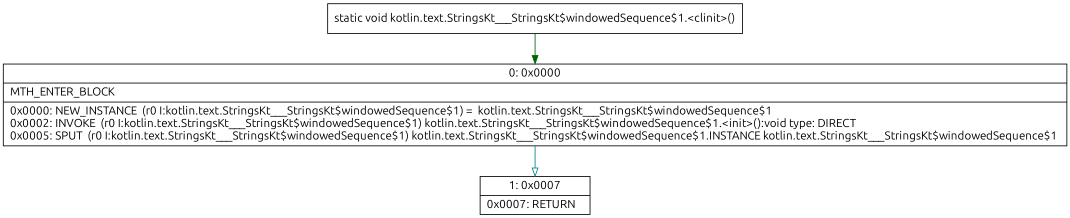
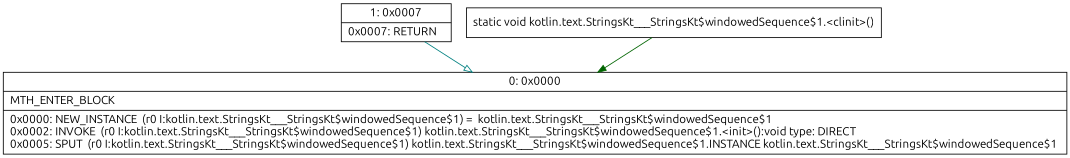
  digraph {
    fontname=Ubuntu
    node [shape=record fontname=Ubuntu]
    edge [fontname=Ubuntu]
    n1 [label="{0\:\ 0x0000|MTH_ENTER_BLOCK\l|0x0000: NEW_INSTANCE  (r0 I:kotlin.text.StringsKt___StringsKt$windowedSequence$1) =  kotlin.text.StringsKt___StringsKt$windowedSequence$1 \l0x0002: INVOKE  (r0 I:kotlin.text.StringsKt___StringsKt$windowedSequence$1) kotlin.text.StringsKt___StringsKt$windowedSequence$1.\<init\>():void type: DIRECT \l0x0005: SPUT  (r0 I:kotlin.text.StringsKt___StringsKt$windowedSequence$1) kotlin.text.StringsKt___StringsKt$windowedSequence$1.INSTANCE kotlin.text.StringsKt___StringsKt$windowedSequence$1 \l}"]
    n2 [label="{1\:\ 0x0007|0x0007: RETURN   \l}"]
    n3 [label="{static void kotlin.text.StringsKt___StringsKt$windowedSequence$1.\<clinit\>() }"]
-   n1 -> n2 [color=teal arrowhead=onormal]
+   n2 -> n1 [color=teal arrowhead=onormal]
    n3 -> n1 [color=darkgreen arrowhead=normal]
  }
